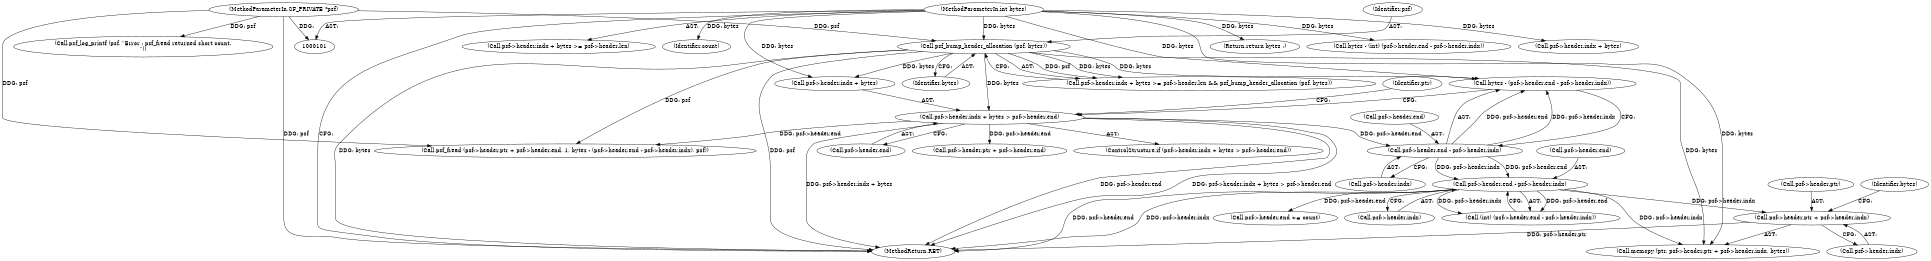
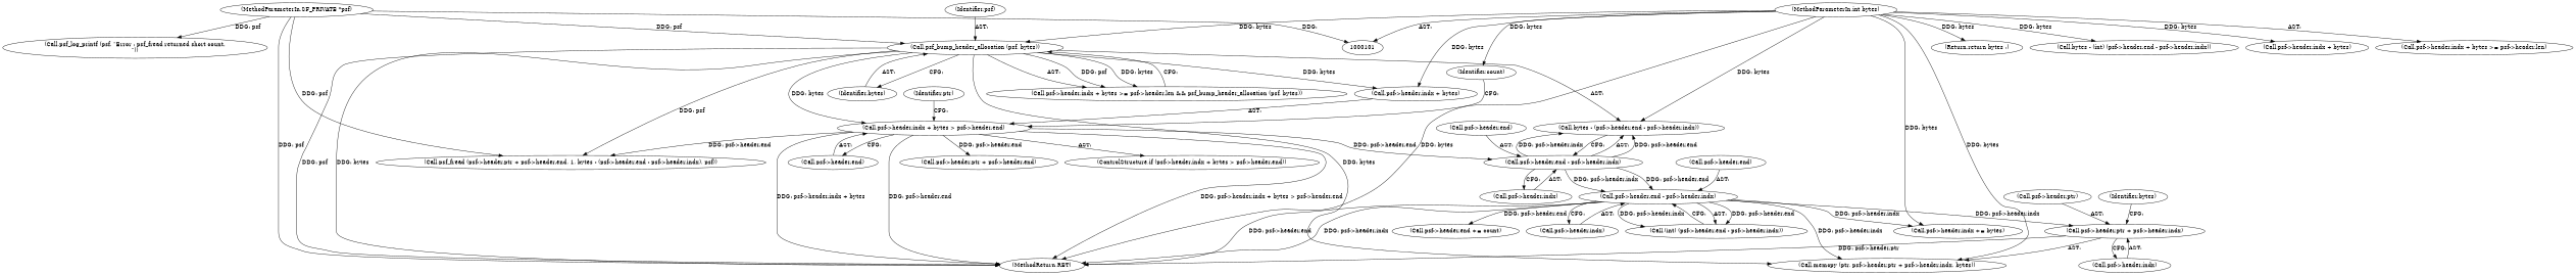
  digraph {
    n1 [label="(Call,psf->header.ptr + psf->header.indx)"]
    n2 [label="(MethodReturn,RET)"]
    n3 [label="(Call,psf->header.indx)"]
    n4 [label="(Call,memcpy (ptr, psf->header.ptr + psf->header.indx, bytes))"]
    n5 [label="(Call,psf->header.end - psf->header.indx)"]
+   n6 [label="(Call,psf->header.indx += bytes)"]
    n7 [label="(Call,psf->header.end += count)"]
    n8 [label="(Call,psf->header.indx)"]
    n9 [label="(Call,(int) (psf->header.end - psf->header.indx))"]
    n10 [label="(Call,psf->header.end - psf->header.indx)"]
    n11 [label="(Call,psf->header.indx)"]
    n12 [label="(Call,bytes - (psf->header.end - psf->header.indx))"]
    n13 [label="(Call,psf->header.indx + bytes > psf->header.end)"]
    n14 [label="(Call,psf_fread (psf->header.ptr + psf->header.end, 1, bytes - (psf->header.end - psf->header.indx), psf))"]
    n15 [label="(Call,psf->header.end)"]
    n16 [label="(Call,psf->header.ptr + psf->header.end)"]
    n17 [label="(ControlStructure,if (psf->header.indx + bytes > psf->header.end))"]
    n18 [label="(Call,psf_bump_header_allocation (psf, bytes))"]
    n19 [label="(Call,psf->header.indx + bytes >= psf->header.len && psf_bump_header_allocation (psf, bytes))"]
    n20 [label="(Call,psf->header.indx + bytes)"]
    n21 [label="(Identifier,bytes)"]
    n22 [label="(MethodParameterIn,SF_PRIVATE *psf)"]
    n23 [label="(Call,psf_log_printf (psf, \"Error : psf_fread returned short count.\n\"))"]
    1000101
    n25 [label="(MethodParameterIn,int bytes)"]
    n26 [label="(Return,return bytes ;)"]
    n27 [label="(Call,bytes - (int) (psf->header.end - psf->header.indx))"]
    n28 [label="(Call,psf->header.indx + bytes)"]
    n29 [label="(Call,psf->header.indx + bytes >= psf->header.len)"]
    n30 [label="(Identifier,count)"]
    n31 [label="(Call,psf->header.end)"]
    n32 [label="(Identifier,ptr)"]
    n33 [label="(Identifier,psf)"]
    n34 [label="(Call,psf->header.ptr)"]
    n35 [label="(Identifier,bytes)"]
    n36 [label="(Call,psf->header.end)"]
    n1 -> n2 [label="DDG: psf->header.ptr"]
    n1 -> n3 [label="CFG: "]
    n1 -> n4 [label="AST: "]
    n3 -> n1 [label="AST: "]
    n5 -> n1 [label="DDG: psf->header.indx"]
    n5 -> n2 [label="DDG: psf->header.end"]
    n5 -> n2 [label="DDG: psf->header.indx"]
    n5 -> n4 [label="DDG: psf->header.indx"]
+   n5 -> n6 [label="DDG: psf->header.indx"]
    n5 -> n7 [label="DDG: psf->header.end"]
    n5 -> n8 [label="CFG: "]
    n5 -> n9 [label="AST: "]
    n5 -> n9 [label="DDG: psf->header.end"]
    n5 -> n9 [label="DDG: psf->header.indx"]
    n8 -> n5 [label="AST: "]
    n9 -> n5 [label="CFG: "]
    n10 -> n5 [label="DDG: psf->header.end"]
    n10 -> n5 [label="DDG: psf->header.indx"]
    n10 -> n11 [label="CFG: "]
    n10 -> n12 [label="AST: "]
    n10 -> n12 [label="DDG: psf->header.end"]
    n10 -> n12 [label="DDG: psf->header.indx"]
    n11 -> n10 [label="AST: "]
    n12 -> n10 [label="CFG: "]
    n13 -> n2 [label="DDG: psf->header.indx + bytes"]
    n13 -> n2 [label="DDG: psf->header.end"]
    n13 -> n2 [label="DDG: psf->header.indx + bytes > psf->header.end"]
    n13 -> n10 [label="DDG: psf->header.end"]
    n13 -> n14 [label="DDG: psf->header.end"]
    n13 -> n15 [label="CFG: "]
    n13 -> n16 [label="DDG: psf->header.end"]
    n13 -> n17 [label="AST: "]
    n15 -> n13 [label="AST: "]
    n18 -> n2 [label="DDG: psf"]
    n18 -> n2 [label="DDG: bytes"]
    n18 -> n4 [label="DDG: bytes"]
-   n18 -> n12 [label="DDG: bytes"]
+   n18 -> n12 [label="AST: "]
    n18 -> n13 [label="DDG: bytes"]
    n18 -> n14 [label="DDG: psf"]
    n18 -> n19 [label="AST: "]
    n18 -> n19 [label="DDG: psf"]
    n18 -> n19 [label="DDG: bytes"]
    n18 -> n20 [label="DDG: bytes"]
    n18 -> n21 [label="CFG: "]
    n19 -> n18 [label="CFG: "]
    n20 -> n13 [label="AST: "]
    n21 -> n18 [label="AST: "]
    n22 -> n2 [label="DDG: psf"]
    n22 -> n14 [label="DDG: psf"]
    n22 -> n18 [label="DDG: psf"]
    n22 -> n23 [label="DDG: psf"]
    n22 -> 1000101 [label="DDG: "]
-   n25 -> n2 [label="CFG: "]
+   n25 -> n2 [label="DDG: bytes"]
    n25 -> n4 [label="DDG: bytes"]
+   n25 -> n6 [label="DDG: bytes"]
    n25 -> n12 [label="DDG: bytes"]
    n25 -> n18 [label="DDG: bytes"]
    n25 -> n20 [label="DDG: bytes"]
    n25 -> 1000101 [label="AST: "]
    n25 -> n26 [label="DDG: bytes"]
    n25 -> n27 [label="DDG: bytes"]
    n25 -> n28 [label="DDG: bytes"]
    n25 -> n29 [label="AST: "]
    n25 -> n30 [label="DDG: bytes"]
-   n12 -> n13 [label="CFG: "]
+   n30 -> n13 [label="CFG: "]
    n31 -> n10 [label="AST: "]
    n32 -> n13 [label="CFG: "]
    n33 -> n18 [label="AST: "]
    n34 -> n1 [label="AST: "]
    n35 -> n1 [label="CFG: "]
    n36 -> n5 [label="AST: "]
  }
